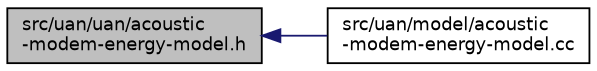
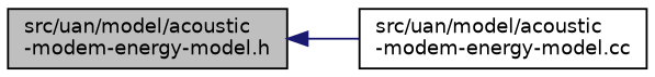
  digraph {
    rankdir=LR
    node [color=black fontname=Helvetica fontsize=10 shape=record style=filled]
-   n1 [fillcolor=grey75 fontcolor=black height=0.2 label="src/uan/uan/acoustic\l-modem-energy-model.h" width=0.4]
+   n1 [fillcolor=grey75 fontcolor=black height=0.2 label="src/uan/model/acoustic\l-modem-energy-model.h" width=0.4]
    n2 [fillcolor=white height=0.2 label="src/uan/model/acoustic\l-modem-energy-model.cc" width=0.4]
    n1 -> n2 [color=midnightblue dir=back fontname=Helvetica fontsize=10 labelfontname=Helvetica labelfontsize=10 style=solid]
  }
